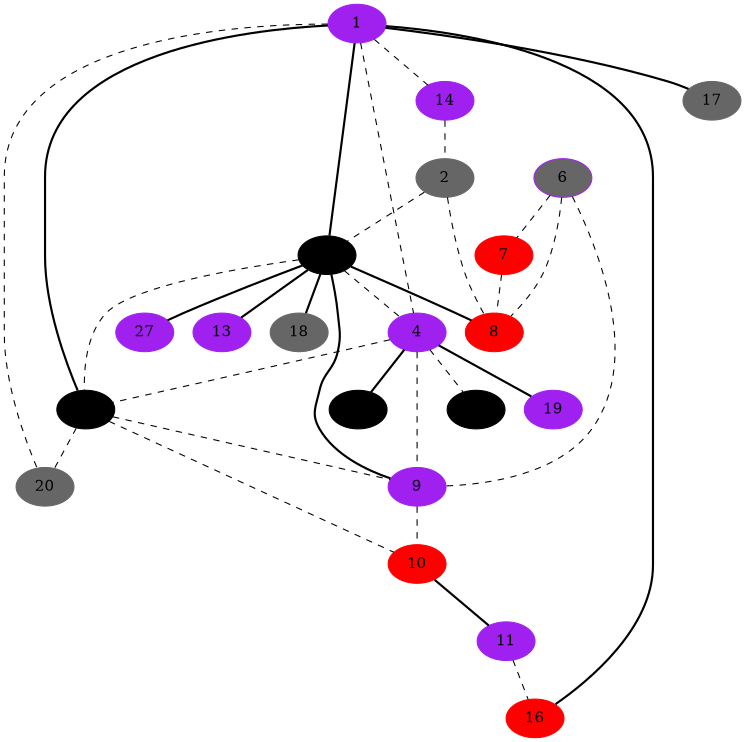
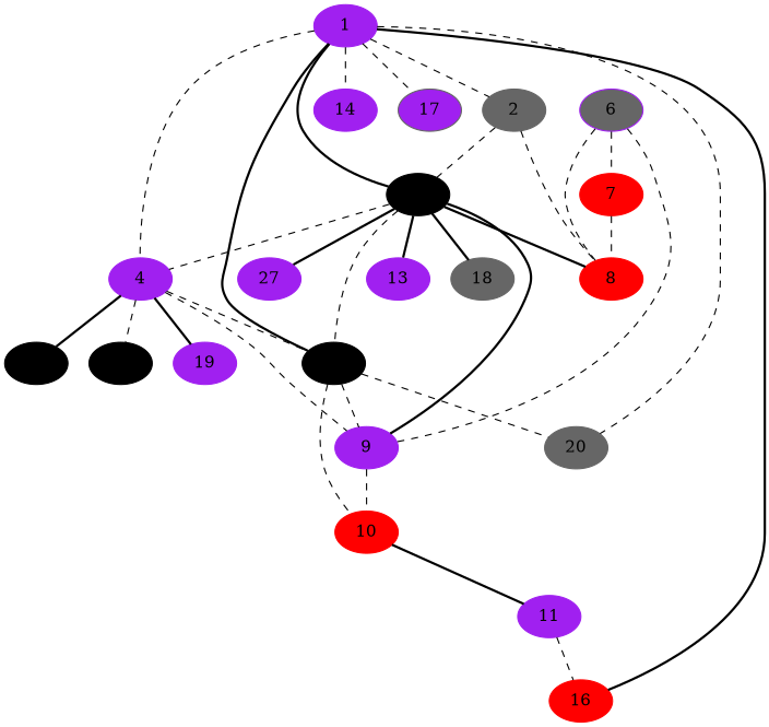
  graph {
    node [color=purple style=filled]
    edge [style=dashed weight=1.0]
    2 [color=gray40]
    1
    3 [color=black]
    4
    5 [color=black]
    14
    16 [color=red]
-   17 [color=gray40]
+   17 [color=gray40 fillcolor=purple]
    20 [color=gray40]
    8 [color=red]
    9
    13
    18 [color=gray40]
    n14 [label=27]
    12 [color=black]
    15 [color=black]
    19
    10 [color=red]
    11
    6 [fillcolor=gray40]
    7 [color=red]
    2 -- 3
    2 -- 8
-   14 -- 2
+   1 -- 2
    1 -- 3 [style=bold weight=2.0]
    1 -- 4
    1 -- 5 [style=bold]
    1 -- 14
    1 -- 16 [style=bold]
-   1 -- 17 [style=bold]
+   1 -- 17
    1 -- 20
    3 -- 4
    3 -- 5 [weight=2.0]
    3 -- 8 [style=bold weight=3.0]
    3 -- 9 [style=bold]
    3 -- 13 [style=bold]
    3 -- 18 [style=bold weight=2.0]
    3 -- n14 [style=bold]
    4 -- 5
    4 -- 9 [weight=3.0]
    4 -- 12 [style=bold]
    4 -- 15
    4 -- 19 [style=bold]
    5 -- 20
    5 -- 9
    5 -- 10
    9 -- 10
    10 -- 11 [style=bold]
    11 -- 16
    6 -- 8
    6 -- 9
    6 -- 7
    7 -- 8
  }
